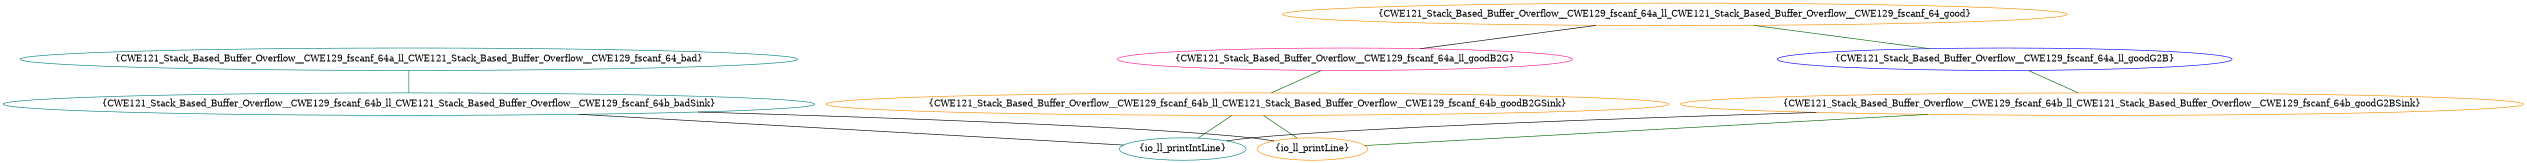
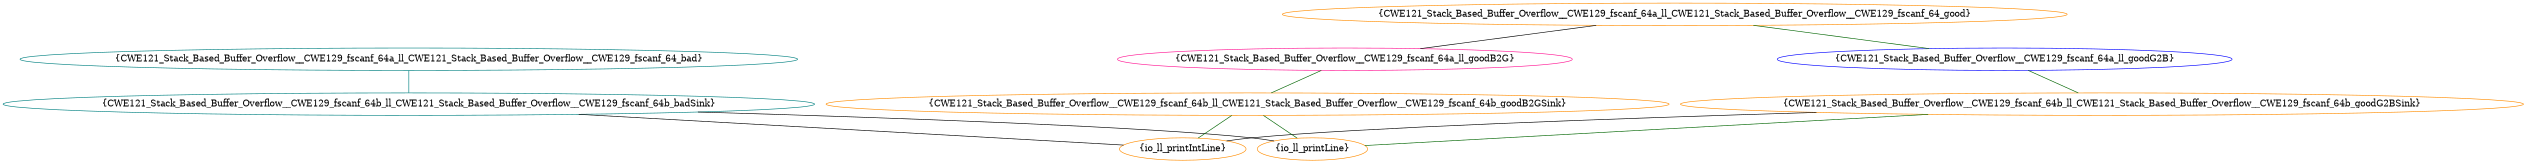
  graph {
    node [color=darkorange]
    edge [color=darkgreen]
    n1 [label="{CWE121_Stack_Based_Buffer_Overflow__CWE129_fscanf_64b_ll_CWE121_Stack_Based_Buffer_Overflow__CWE129_fscanf_64b_badSink}" color=teal]
-   n2 [label="{io_ll_printIntLine}" color=teal]
+   n2 [label="{io_ll_printIntLine}"]
    n3 [label="{io_ll_printLine}"]
    n4 [label="{CWE121_Stack_Based_Buffer_Overflow__CWE129_fscanf_64a_ll_goodG2B}" color=blue]
    n5 [label="{CWE121_Stack_Based_Buffer_Overflow__CWE129_fscanf_64b_ll_CWE121_Stack_Based_Buffer_Overflow__CWE129_fscanf_64b_goodG2BSink}"]
    n6 [label="{CWE121_Stack_Based_Buffer_Overflow__CWE129_fscanf_64b_ll_CWE121_Stack_Based_Buffer_Overflow__CWE129_fscanf_64b_goodB2GSink}"]
    n7 [label="{CWE121_Stack_Based_Buffer_Overflow__CWE129_fscanf_64a_ll_CWE121_Stack_Based_Buffer_Overflow__CWE129_fscanf_64_bad}" color=teal]
    n8 [label="{CWE121_Stack_Based_Buffer_Overflow__CWE129_fscanf_64a_ll_CWE121_Stack_Based_Buffer_Overflow__CWE129_fscanf_64_good}"]
    n9 [label="{CWE121_Stack_Based_Buffer_Overflow__CWE129_fscanf_64a_ll_goodB2G}" color=deeppink]
    n1 -- n2 [color=black]
    n1 -- n3 [color=black]
    n4 -- n5
    n5 -- n2 [color=black]
    n5 -- n3
    n6 -- n2
    n6 -- n3
    n7 -- n1 [color=teal]
    n8 -- n4
    n8 -- n9 [color=black]
    n9 -- n6
  }
